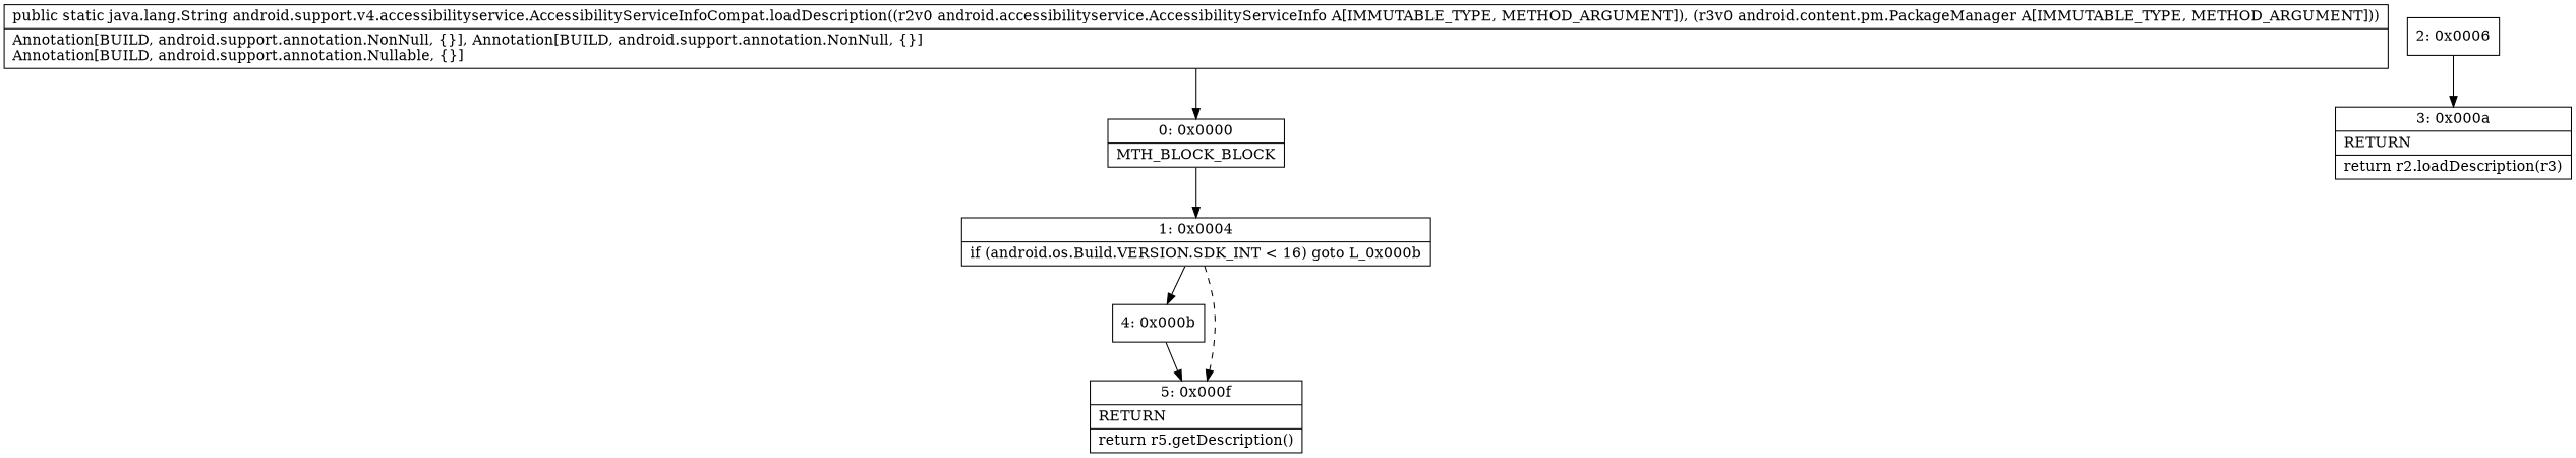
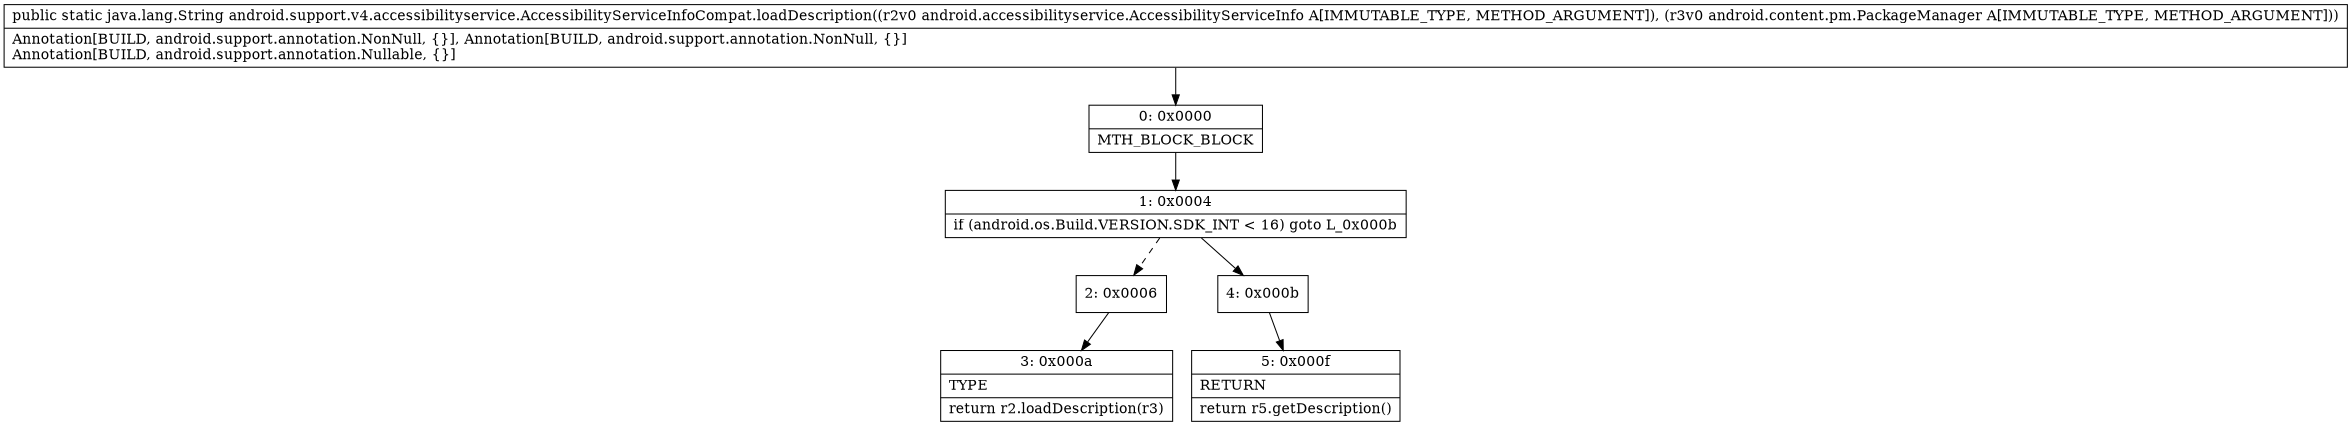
  digraph {
    node [shape=record]
    n1 [label="{0\:\ 0x0000|MTH_BLOCK_BLOCK\l}"]
    n2 [label="{1\:\ 0x0004|if (android.os.Build.VERSION.SDK_INT \< 16) goto L_0x000b\l}"]
    n3 [label="{2\:\ 0x0006}"]
    n4 [label="{4\:\ 0x000b}"]
-   n5 [label="{3\:\ 0x000a|RETURN\l|return r2.loadDescription(r3)\l}"]
+   n5 [label="{3\:\ 0x000a|TYPE\l|return r2.loadDescription(r3)\l}"]
    n6 [label="{5\:\ 0x000f|RETURN\l|return r5.getDescription()\l}"]
    n7 [label="{public static java.lang.String android.support.v4.accessibilityservice.AccessibilityServiceInfoCompat.loadDescription((r2v0 android.accessibilityservice.AccessibilityServiceInfo A[IMMUTABLE_TYPE, METHOD_ARGUMENT]), (r3v0 android.content.pm.PackageManager A[IMMUTABLE_TYPE, METHOD_ARGUMENT]))  | Annotation[BUILD, android.support.annotation.NonNull, \{\}], Annotation[BUILD, android.support.annotation.NonNull, \{\}]\lAnnotation[BUILD, android.support.annotation.Nullable, \{\}]\l}"]
    n1 -> n2
-   n2 -> n6 [style=dashed]
+   n2 -> n3 [style=dashed]
    n2 -> n4
    n3 -> n5
    n4 -> n6
    n7 -> n1
  }
